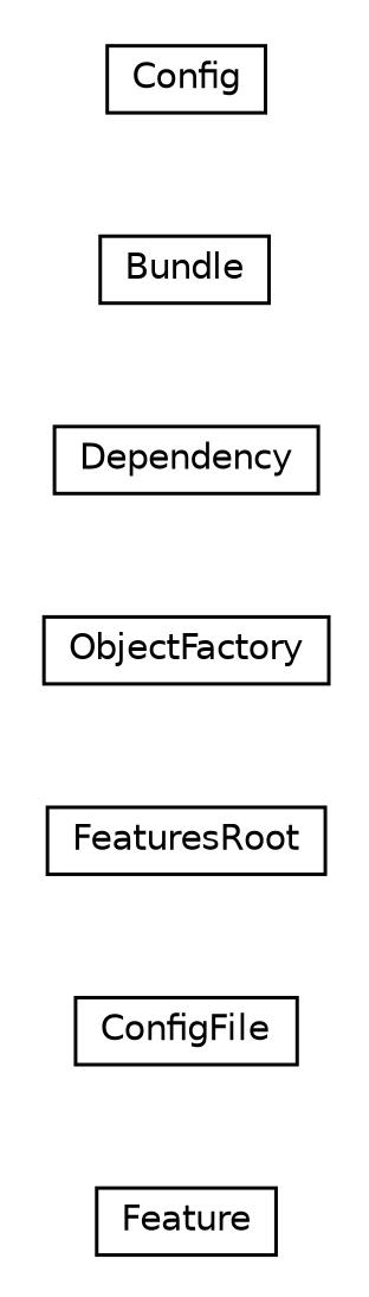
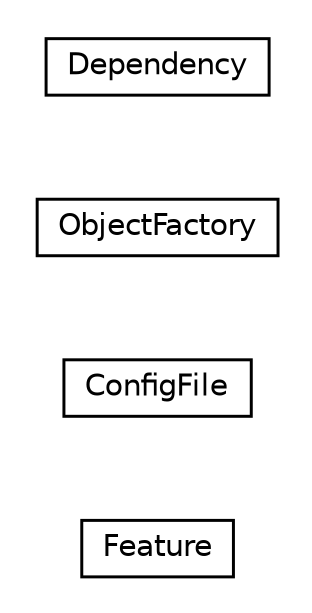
  digraph {
    nodesep=0.25
    ranksep=0.5
    rankdir=LR
    node [fontcolor=black fontname=Helvetica fontsize=10.0 shape=plaintext]
    n1 [label=<<table title="org.universAAL.middleware.connectors.deploy.karaf.model.Feature" border="0" cellborder="1" cellspacing="0" cellpadding="2" port="p" href="./Feature.html"> 		<tr><td><table border="0" cellspacing="0" cellpadding="1"> <tr><td align="center" balign="center"> Feature </td></tr> 		</table></td></tr> 		</table>>]
    n2 [label=<<table title="org.universAAL.middleware.connectors.deploy.karaf.model.ConfigFile" border="0" cellborder="1" cellspacing="0" cellpadding="2" port="p" href="./ConfigFile.html"> 		<tr><td><table border="0" cellspacing="0" cellpadding="1"> <tr><td align="center" balign="center"> ConfigFile </td></tr> 		</table></td></tr> 		</table>>]
-   n3 [label=<<table title="org.universAAL.middleware.connectors.deploy.karaf.model.FeaturesRoot" border="0" cellborder="1" cellspacing="0" cellpadding="2" port="p" href="./FeaturesRoot.html"> 		<tr><td><table border="0" cellspacing="0" cellpadding="1"> <tr><td align="center" balign="center"> FeaturesRoot </td></tr> 		</table></td></tr> 		</table>>]
    n4 [label=<<table title="org.universAAL.middleware.connectors.deploy.karaf.model.ObjectFactory" border="0" cellborder="1" cellspacing="0" cellpadding="2" port="p" href="./ObjectFactory.html"> 		<tr><td><table border="0" cellspacing="0" cellpadding="1"> <tr><td align="center" balign="center"> ObjectFactory </td></tr> 		</table></td></tr> 		</table>>]
    n5 [label=<<table title="org.universAAL.middleware.connectors.deploy.karaf.model.Dependency" border="0" cellborder="1" cellspacing="0" cellpadding="2" port="p" href="./Dependency.html"> 		<tr><td><table border="0" cellspacing="0" cellpadding="1"> <tr><td align="center" balign="center"> Dependency </td></tr> 		</table></td></tr> 		</table>>]
-   n6 [label=<<table title="org.universAAL.middleware.connectors.deploy.karaf.model.Bundle" border="0" cellborder="1" cellspacing="0" cellpadding="2" port="p" href="./Bundle.html"> 		<tr><td><table border="0" cellspacing="0" cellpadding="1"> <tr><td align="center" balign="center"> Bundle </td></tr> 		</table></td></tr> 		</table>>]
-   n7 [label=<<table title="org.universAAL.middleware.connectors.deploy.karaf.model.Config" border="0" cellborder="1" cellspacing="0" cellpadding="2" port="p" href="./Config.html"> 		<tr><td><table border="0" cellspacing="0" cellpadding="1"> <tr><td align="center" balign="center"> Config </td></tr> 		</table></td></tr> 		</table>>]
  }
